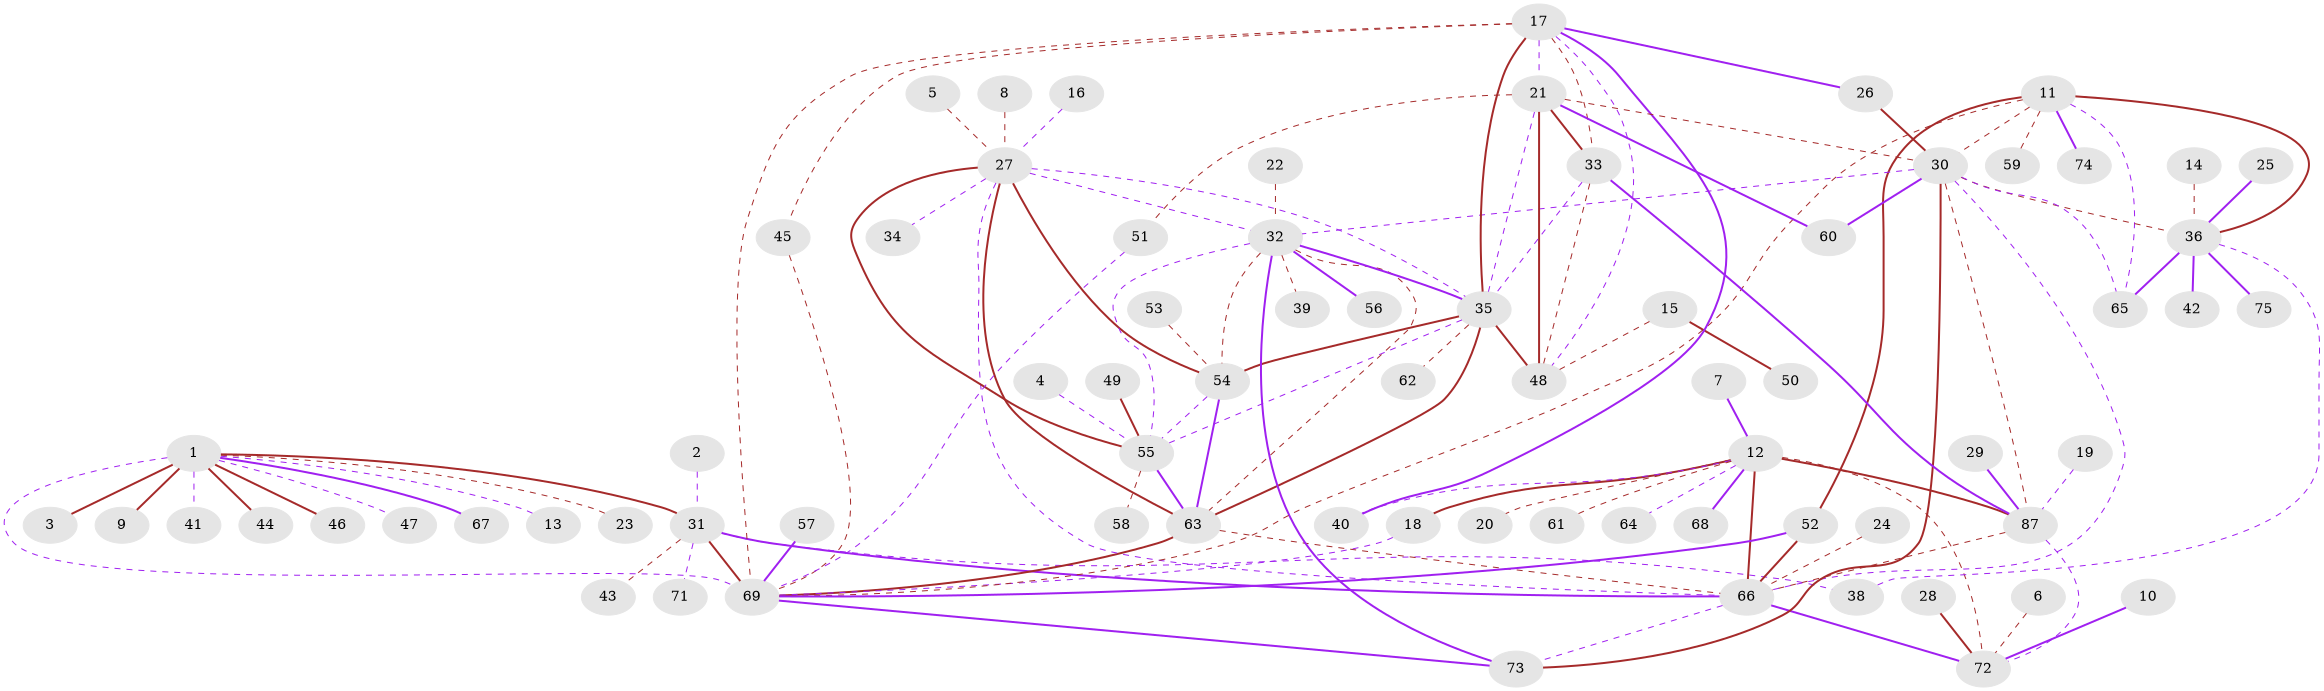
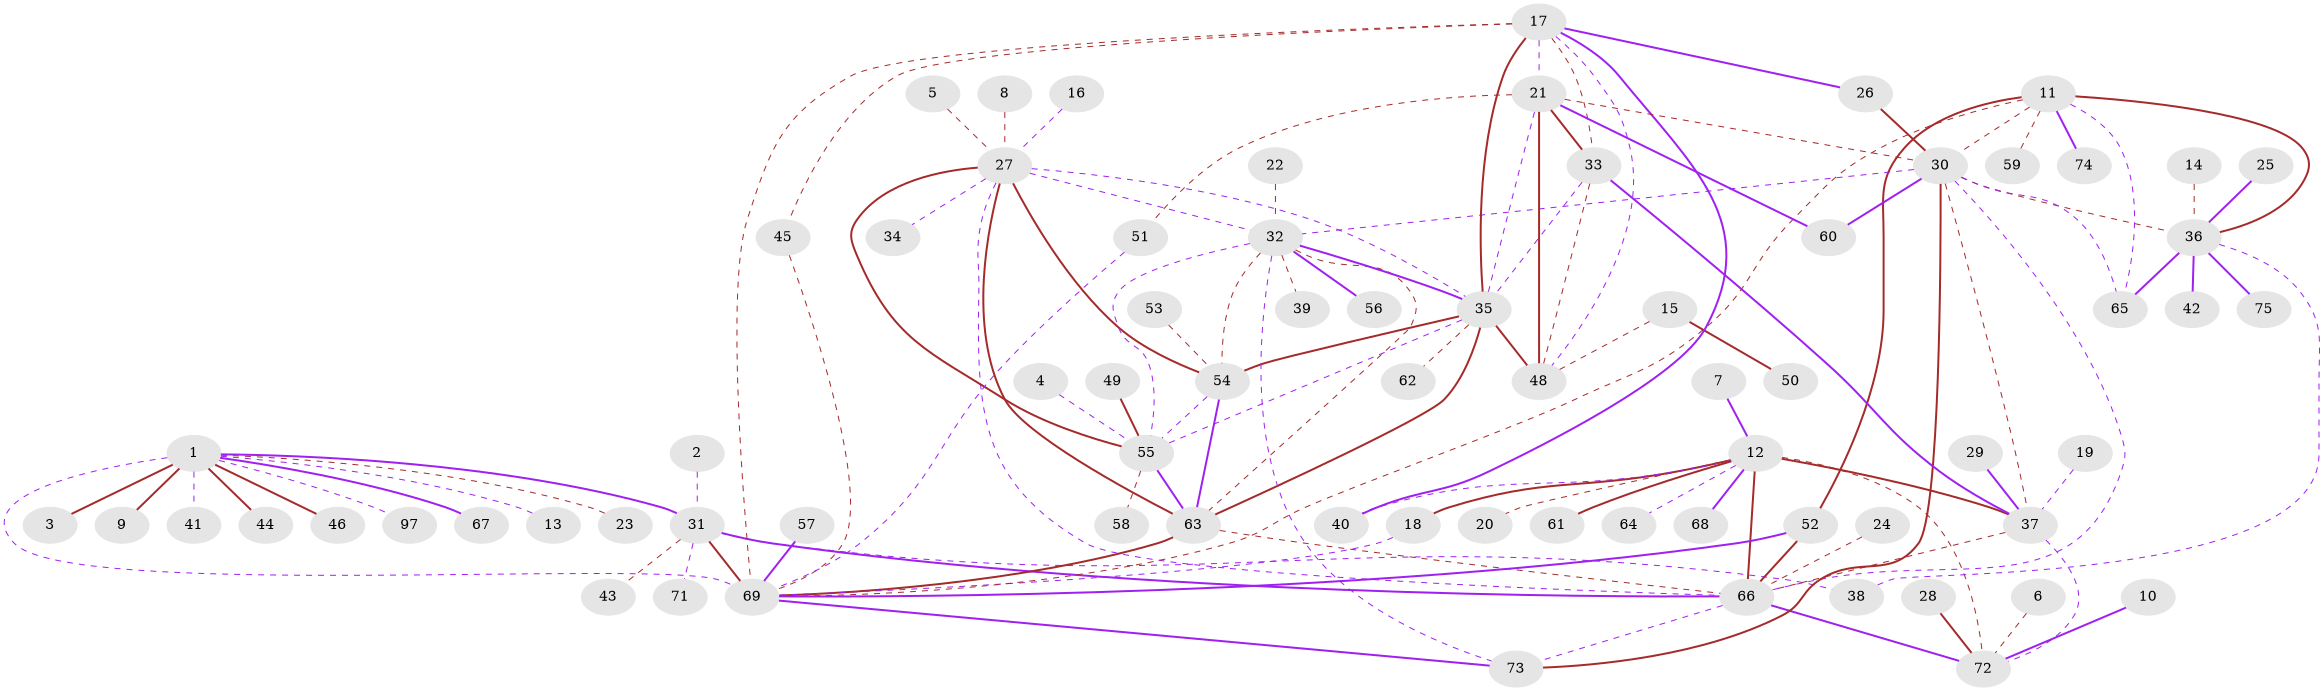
  graph {
    node [color=gray90 style=filled]
    edge [color=brown style=dashed weight=1.0]
    1
    3
    9
    13
    23
    31
    41
    44
    46
-   47
+   47 [label=97]
    67
    69
    66
    38
    43
    71
    73
    2
    4
    55
    63
    58
    5
    27
    35
    32
    34
    54
    6
    72
    7
    12
    18
    20
-   37 [label=87]
+   37
    40
    61
    64
    68
    8
    10
    11
    30
    36
    52
    59
    65
    74
    60
    42
    n51 [label=75]
    14
    15
    48
    50
    16
    17
    21
    26
    33
    45
    51
    62
    19
    22
    39
    56
    24
    25
    28
    29
    49
    53
    57
    1 -- 3 [style=bold]
    1 -- 9 [style=bold]
    1 -- 13 [color=purple]
    1 -- 23
-   1 -- 31 [style=bold weight=4.0]
+   1 -- 31 [color=purple style=bold weight=4.0]
    1 -- 41 [color=purple]
    1 -- 44 [style=bold]
    1 -- 46 [style=bold]
    1 -- 47 [color=purple]
    1 -- 67 [color=purple style=bold]
    1 -- 69 [color=purple weight=8.0]
    31 -- 69 [style=bold weight=2.0]
    31 -- 66 [color=purple style=bold]
    31 -- 38 [color=purple]
    31 -- 43
    31 -- 71 [color=purple]
    69 -- 73 [color=purple style=bold]
    66 -- 73 [color=purple]
    66 -- 72 [color=purple style=bold weight=2.0]
    2 -- 31 [color=purple]
    4 -- 55 [color=purple]
    55 -- 63 [color=purple style=bold]
    55 -- 58
    63 -- 69 [style=bold]
    63 -- 66
    5 -- 27
    27 -- 66 [color=purple]
    27 -- 55 [style=bold]
    27 -- 63 [style=bold]
    27 -- 35 [color=purple]
    27 -- 32 [color=purple]
    27 -- 34 [color=purple]
    27 -- 54 [style=bold weight=2.0]
    35 -- 55 [color=purple]
    35 -- 63 [style=bold]
    35 -- 54 [style=bold weight=2.0]
    35 -- 48 [style=bold]
    35 -- 62
-   32 -- 73 [color=purple style=bold]
+   32 -- 73 [color=purple]
    32 -- 55 [color=purple]
    32 -- 63
    32 -- 35 [color=purple style=bold]
    32 -- 54 [weight=2.0]
    32 -- 39
    32 -- 56 [color=purple style=bold]
    54 -- 55 [color=purple weight=2.0]
    54 -- 63 [color=purple style=bold weight=2.0]
    6 -- 72
    7 -- 12 [color=purple style=bold]
    12 -- 66 [style=bold weight=4.0]
    12 -- 72 [weight=2.0]
    12 -- 18 [style=bold]
    12 -- 20
    12 -- 37 [style=bold weight=4.0]
    12 -- 40 [color=purple]
-   12 -- 61
+   12 -- 61 [style=bold]
    12 -- 64 [color=purple]
    12 -- 68 [color=purple style=bold]
    18 -- 69 [color=purple]
    37 -- 66 [weight=4.0]
    37 -- 72 [color=purple weight=2.0]
    8 -- 27
    10 -- 72 [color=purple style=bold]
    11 -- 69
    11 -- 30 [weight=2.0]
    11 -- 36 [style=bold weight=2.0]
    11 -- 52 [style=bold]
    11 -- 59
    11 -- 65 [color=purple weight=2.0]
    11 -- 74 [color=purple style=bold]
    30 -- 66 [color=purple]
    30 -- 73 [style=bold]
    30 -- 32 [color=purple]
    30 -- 37
    30 -- 36 [weight=4.0]
    30 -- 65 [color=purple weight=4.0]
    30 -- 60 [color=purple style=bold]
    36 -- 38 [color=purple]
    36 -- 65 [color=purple style=bold weight=4.0]
    36 -- 42 [color=purple style=bold]
    36 -- n51 [color=purple style=bold]
    52 -- 69 [color=purple style=bold]
    52 -- 66 [style=bold]
    14 -- 36
    15 -- 48
    15 -- 50 [style=bold]
    16 -- 27 [color=purple]
    17 -- 69
    17 -- 35 [style=bold]
    17 -- 40 [color=purple style=bold]
    17 -- 48 [color=purple]
    17 -- 21 [color=purple weight=3.0]
    17 -- 26 [color=purple style=bold]
    17 -- 33
    17 -- 45
    21 -- 35 [color=purple weight=3.0]
    21 -- 30
    21 -- 60 [color=purple style=bold]
    21 -- 48 [style=bold weight=3.0]
    21 -- 33 [style=bold weight=3.0]
    21 -- 51
    26 -- 30 [style=bold]
    33 -- 35 [color=purple]
    33 -- 37 [color=purple style=bold]
    33 -- 48
    45 -- 69
    51 -- 69 [color=purple]
    19 -- 37 [color=purple]
    22 -- 32
    24 -- 66
    25 -- 36 [color=purple style=bold]
    28 -- 72 [style=bold]
    29 -- 37 [color=purple style=bold]
    49 -- 55 [style=bold]
    53 -- 54
    57 -- 69 [color=purple style=bold]
  }
